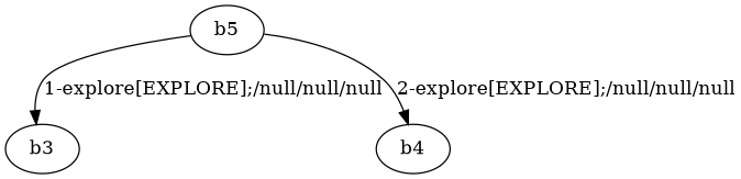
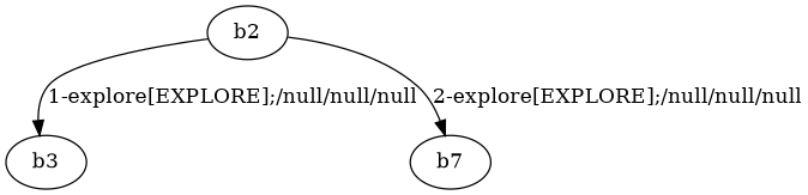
  digraph {
-   b2 [label=b5]
+   b2
    b3
-   b4
+   b4 [label=b7]
    b2 -> b3 [label="1-explore[EXPLORE];/null/null/null"]
    b2 -> b4 [label="2-explore[EXPLORE];/null/null/null"]
  }
